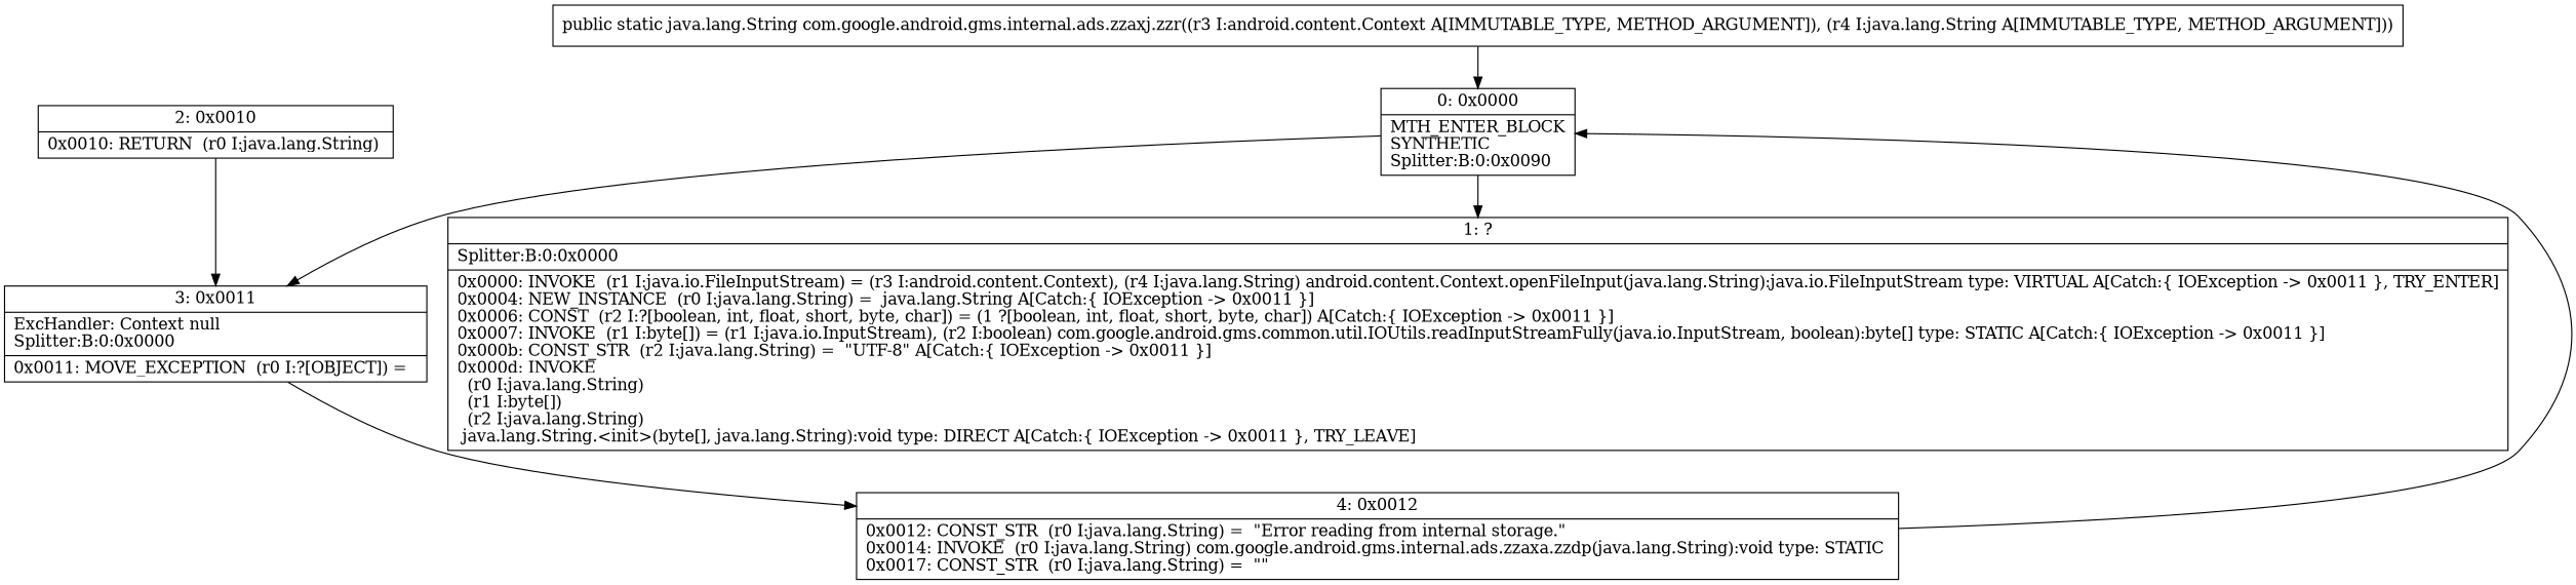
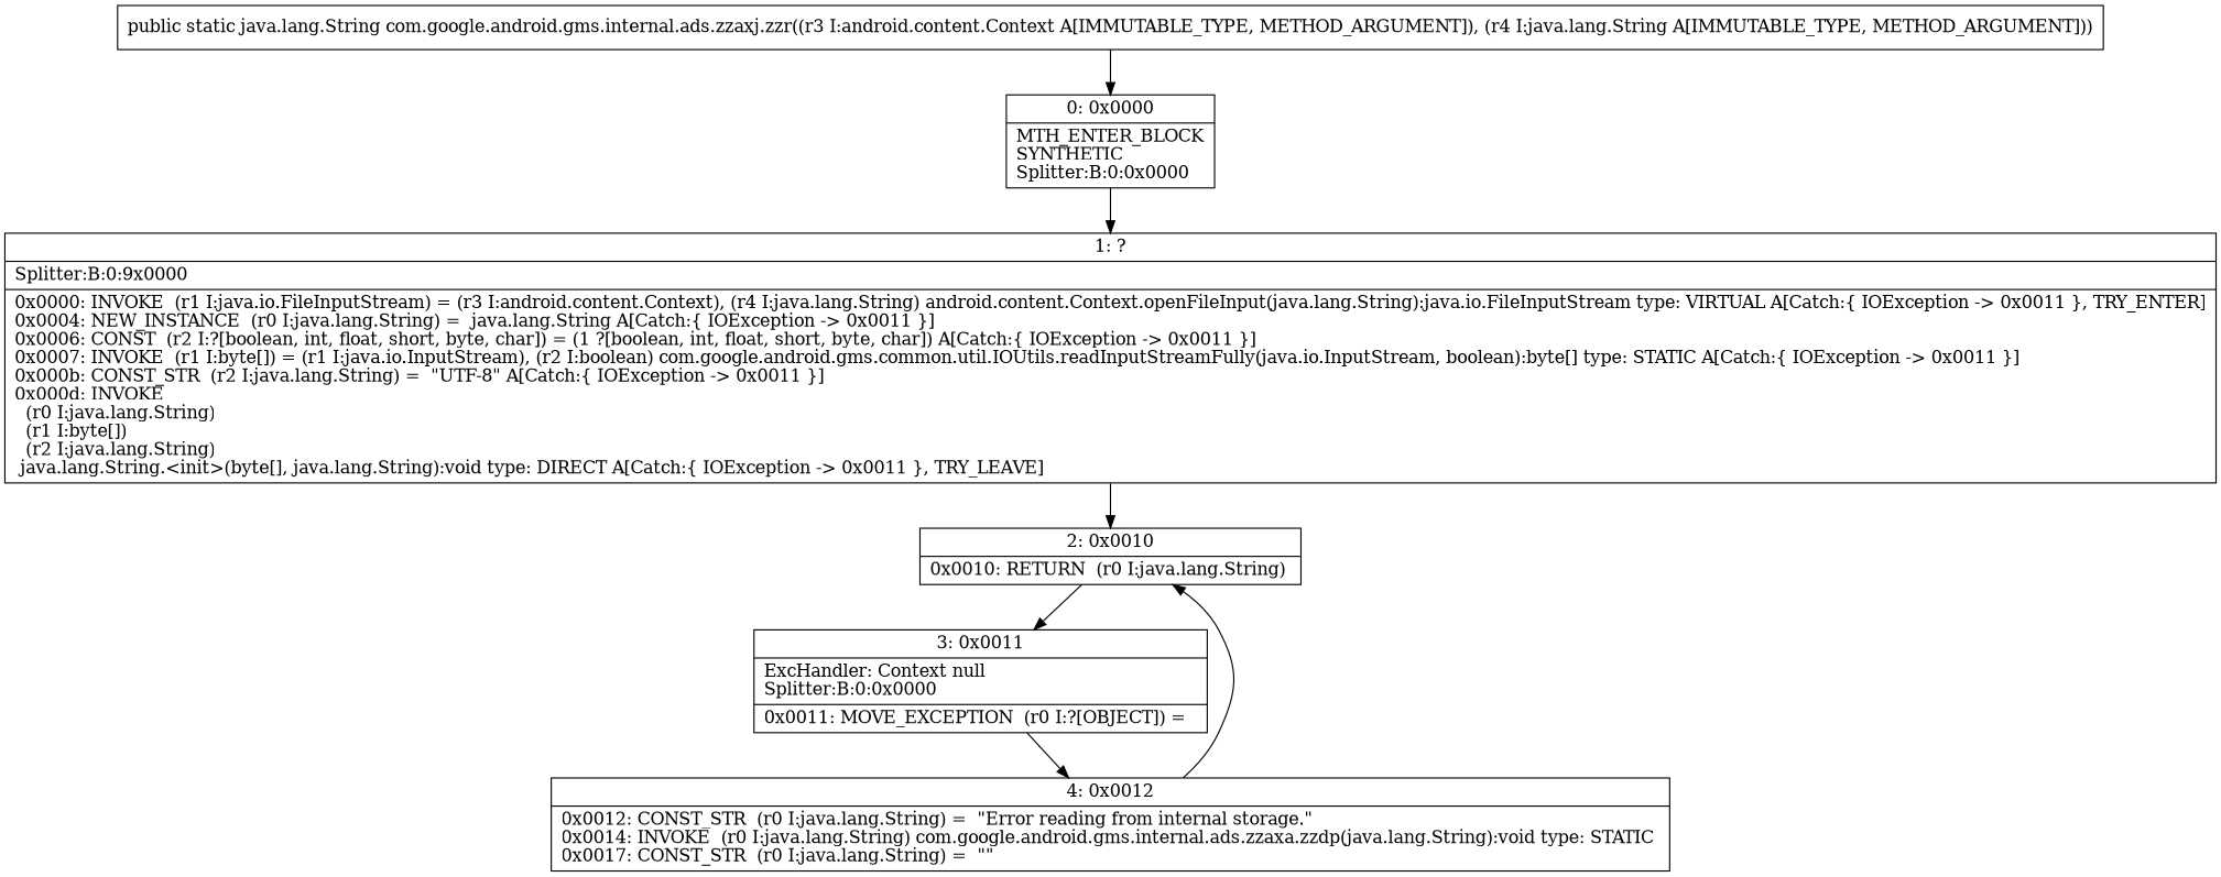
  digraph {
    node [shape=record]
-   n1 [label="{0\:\ 0x0000|MTH_ENTER_BLOCK\lSYNTHETIC\lSplitter:B:0:0x0090\l}"]
-   n2 [label="{1\:\ ?|Splitter:B:0:0x0000\l|0x0000: INVOKE  (r1 I:java.io.FileInputStream) = (r3 I:android.content.Context), (r4 I:java.lang.String) android.content.Context.openFileInput(java.lang.String):java.io.FileInputStream type: VIRTUAL A[Catch:\{ IOException \-\> 0x0011 \}, TRY_ENTER]\l0x0004: NEW_INSTANCE  (r0 I:java.lang.String) =  java.lang.String A[Catch:\{ IOException \-\> 0x0011 \}]\l0x0006: CONST  (r2 I:?[boolean, int, float, short, byte, char]) = (1 ?[boolean, int, float, short, byte, char]) A[Catch:\{ IOException \-\> 0x0011 \}]\l0x0007: INVOKE  (r1 I:byte[]) = (r1 I:java.io.InputStream), (r2 I:boolean) com.google.android.gms.common.util.IOUtils.readInputStreamFully(java.io.InputStream, boolean):byte[] type: STATIC A[Catch:\{ IOException \-\> 0x0011 \}]\l0x000b: CONST_STR  (r2 I:java.lang.String) =  \"UTF\-8\" A[Catch:\{ IOException \-\> 0x0011 \}]\l0x000d: INVOKE  \l  (r0 I:java.lang.String)\l  (r1 I:byte[])\l  (r2 I:java.lang.String)\l java.lang.String.\<init\>(byte[], java.lang.String):void type: DIRECT A[Catch:\{ IOException \-\> 0x0011 \}, TRY_LEAVE]\l}"]
+   n1 [label="{0\:\ 0x0000|MTH_ENTER_BLOCK\lSYNTHETIC\lSplitter:B:0:0x0000\l}"]
+   n2 [label="{1\:\ ?|Splitter:B:0:9x0000\l|0x0000: INVOKE  (r1 I:java.io.FileInputStream) = (r3 I:android.content.Context), (r4 I:java.lang.String) android.content.Context.openFileInput(java.lang.String):java.io.FileInputStream type: VIRTUAL A[Catch:\{ IOException \-\> 0x0011 \}, TRY_ENTER]\l0x0004: NEW_INSTANCE  (r0 I:java.lang.String) =  java.lang.String A[Catch:\{ IOException \-\> 0x0011 \}]\l0x0006: CONST  (r2 I:?[boolean, int, float, short, byte, char]) = (1 ?[boolean, int, float, short, byte, char]) A[Catch:\{ IOException \-\> 0x0011 \}]\l0x0007: INVOKE  (r1 I:byte[]) = (r1 I:java.io.InputStream), (r2 I:boolean) com.google.android.gms.common.util.IOUtils.readInputStreamFully(java.io.InputStream, boolean):byte[] type: STATIC A[Catch:\{ IOException \-\> 0x0011 \}]\l0x000b: CONST_STR  (r2 I:java.lang.String) =  \"UTF\-8\" A[Catch:\{ IOException \-\> 0x0011 \}]\l0x000d: INVOKE  \l  (r0 I:java.lang.String)\l  (r1 I:byte[])\l  (r2 I:java.lang.String)\l java.lang.String.\<init\>(byte[], java.lang.String):void type: DIRECT A[Catch:\{ IOException \-\> 0x0011 \}, TRY_LEAVE]\l}"]
    n3 [label="{3\:\ 0x0011|ExcHandler: Context null\lSplitter:B:0:0x0000\l|0x0011: MOVE_EXCEPTION  (r0 I:?[OBJECT]) =  \l}"]
    n4 [label="{2\:\ 0x0010|0x0010: RETURN  (r0 I:java.lang.String) \l}"]
    n5 [label="{4\:\ 0x0012|0x0012: CONST_STR  (r0 I:java.lang.String) =  \"Error reading from internal storage.\" \l0x0014: INVOKE  (r0 I:java.lang.String) com.google.android.gms.internal.ads.zzaxa.zzdp(java.lang.String):void type: STATIC \l0x0017: CONST_STR  (r0 I:java.lang.String) =  \"\" \l}"]
    n6 [label="{public static java.lang.String com.google.android.gms.internal.ads.zzaxj.zzr((r3 I:android.content.Context A[IMMUTABLE_TYPE, METHOD_ARGUMENT]), (r4 I:java.lang.String A[IMMUTABLE_TYPE, METHOD_ARGUMENT])) }"]
    n1 -> n2
-   n1 -> n3
+   n2 -> n4
    n3 -> n5
    n4 -> n3
-   n5 -> n1
+   n5 -> n4
    n6 -> n1
  }
